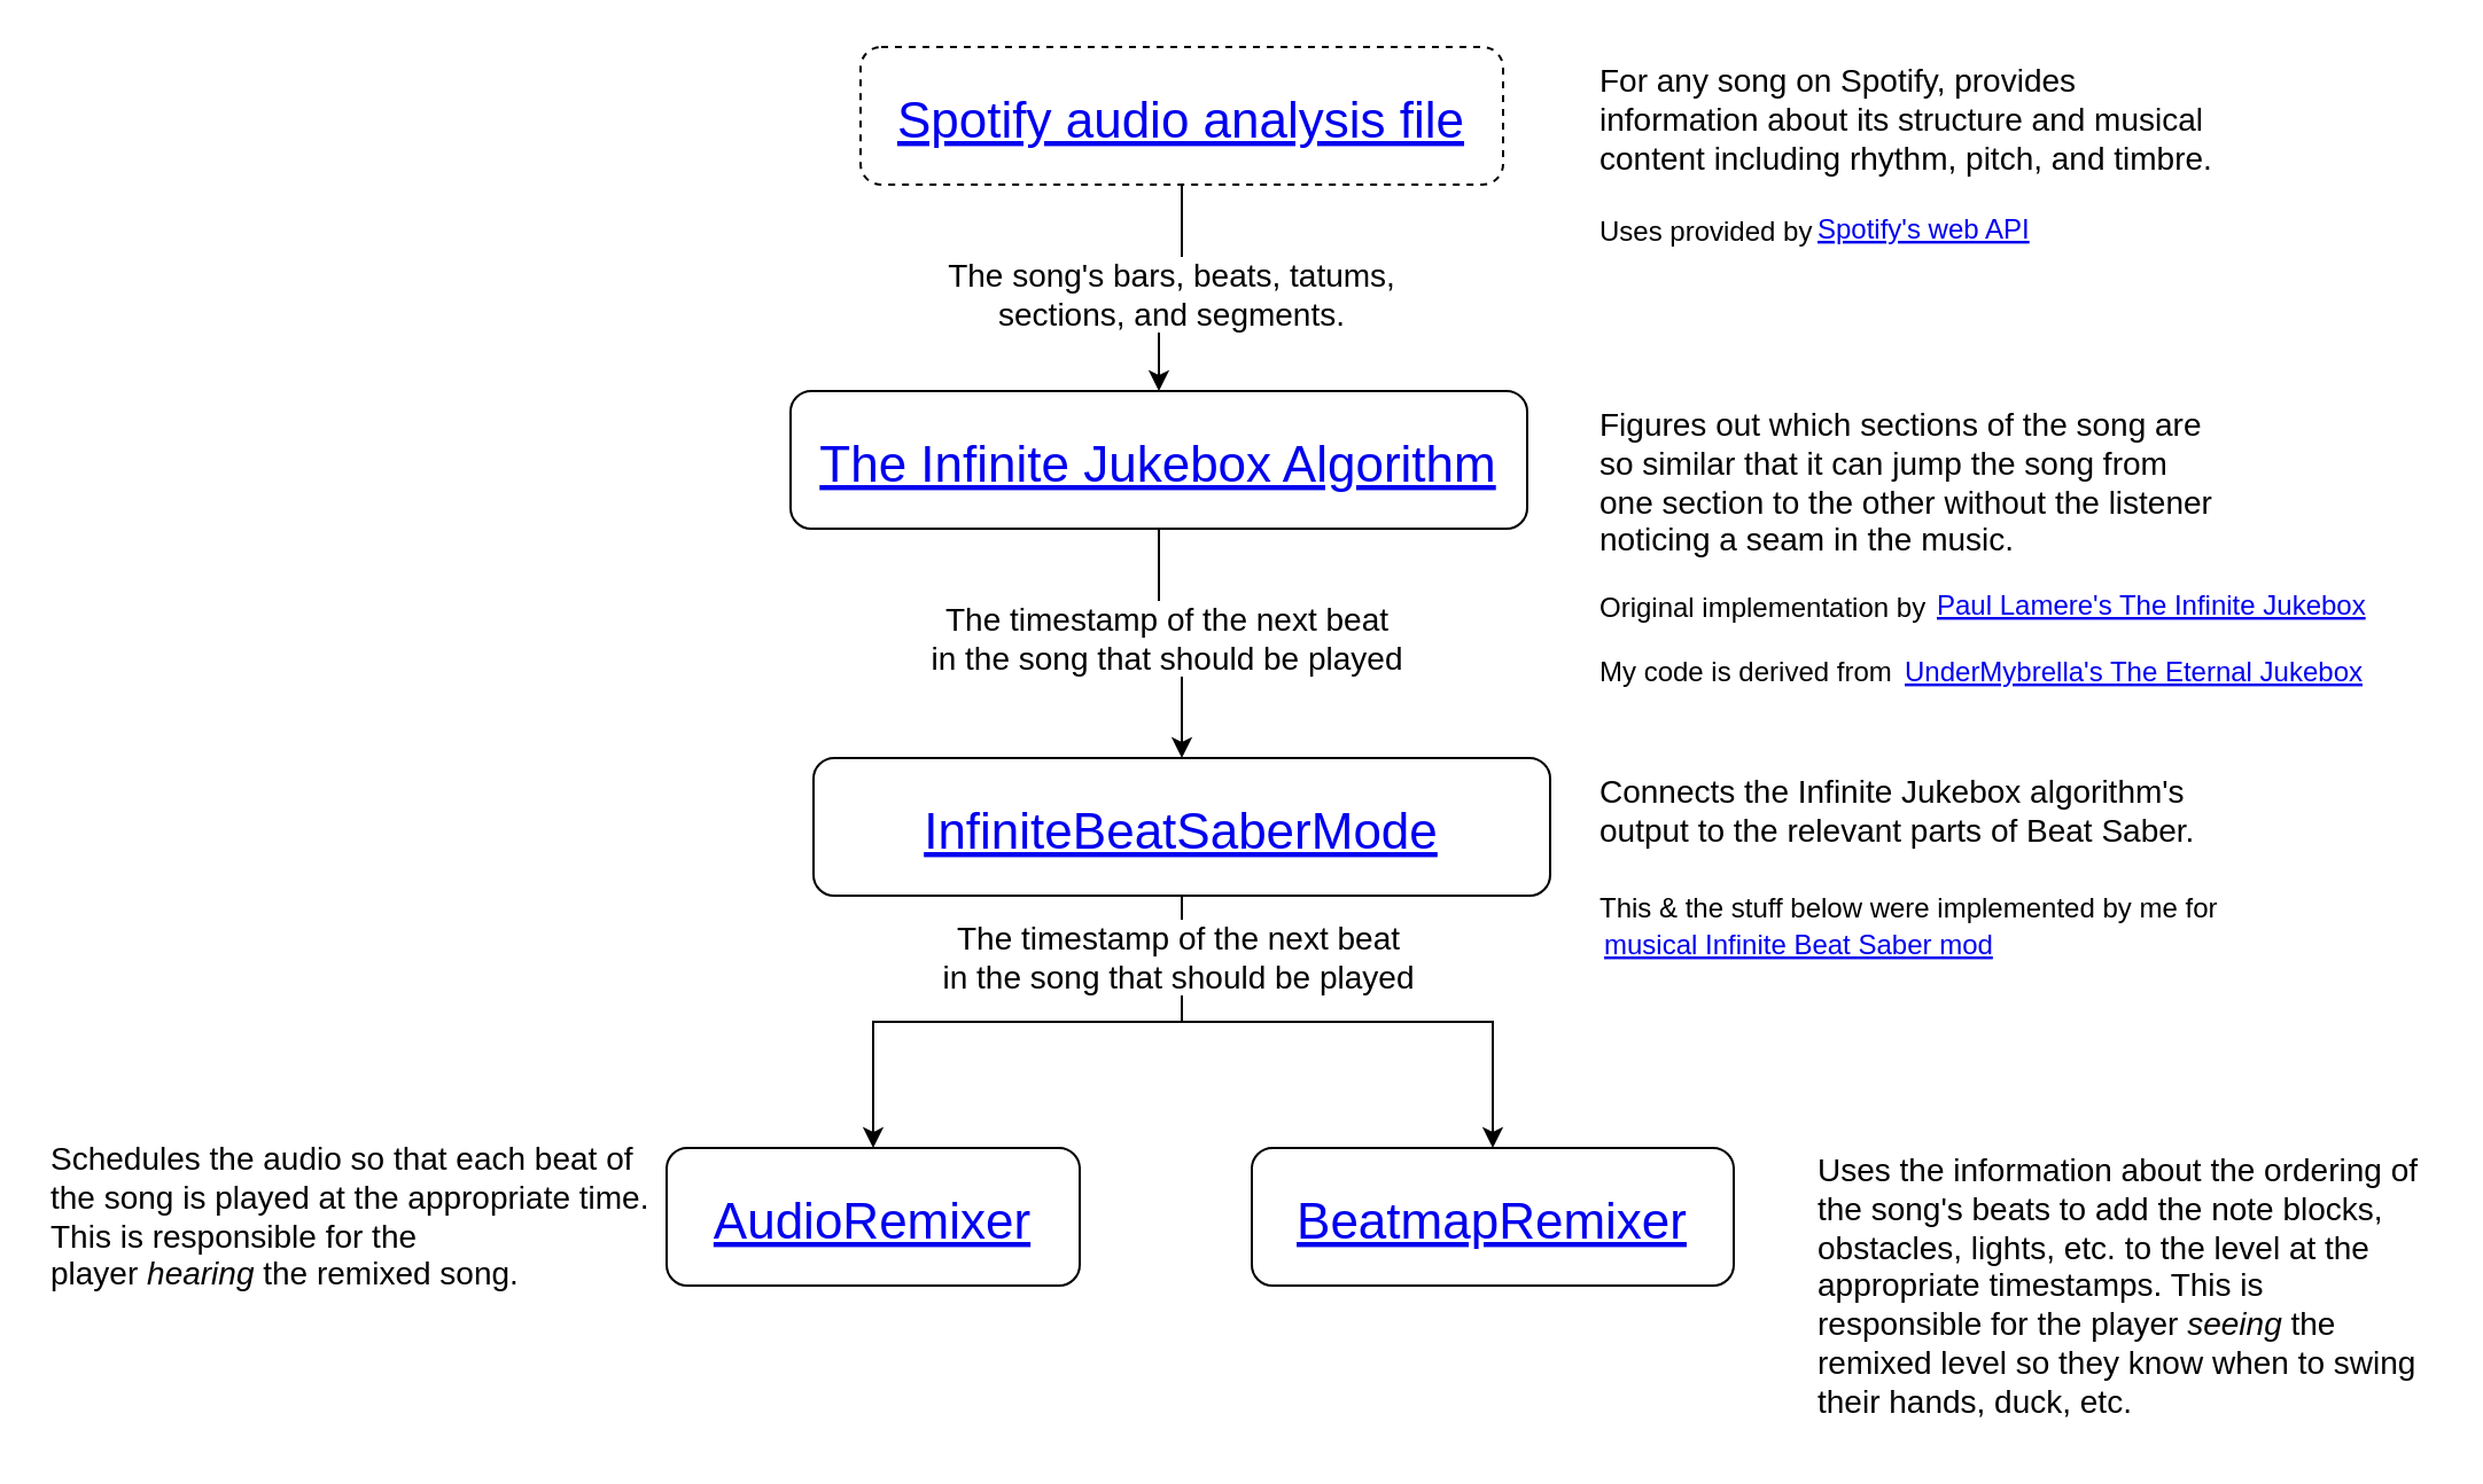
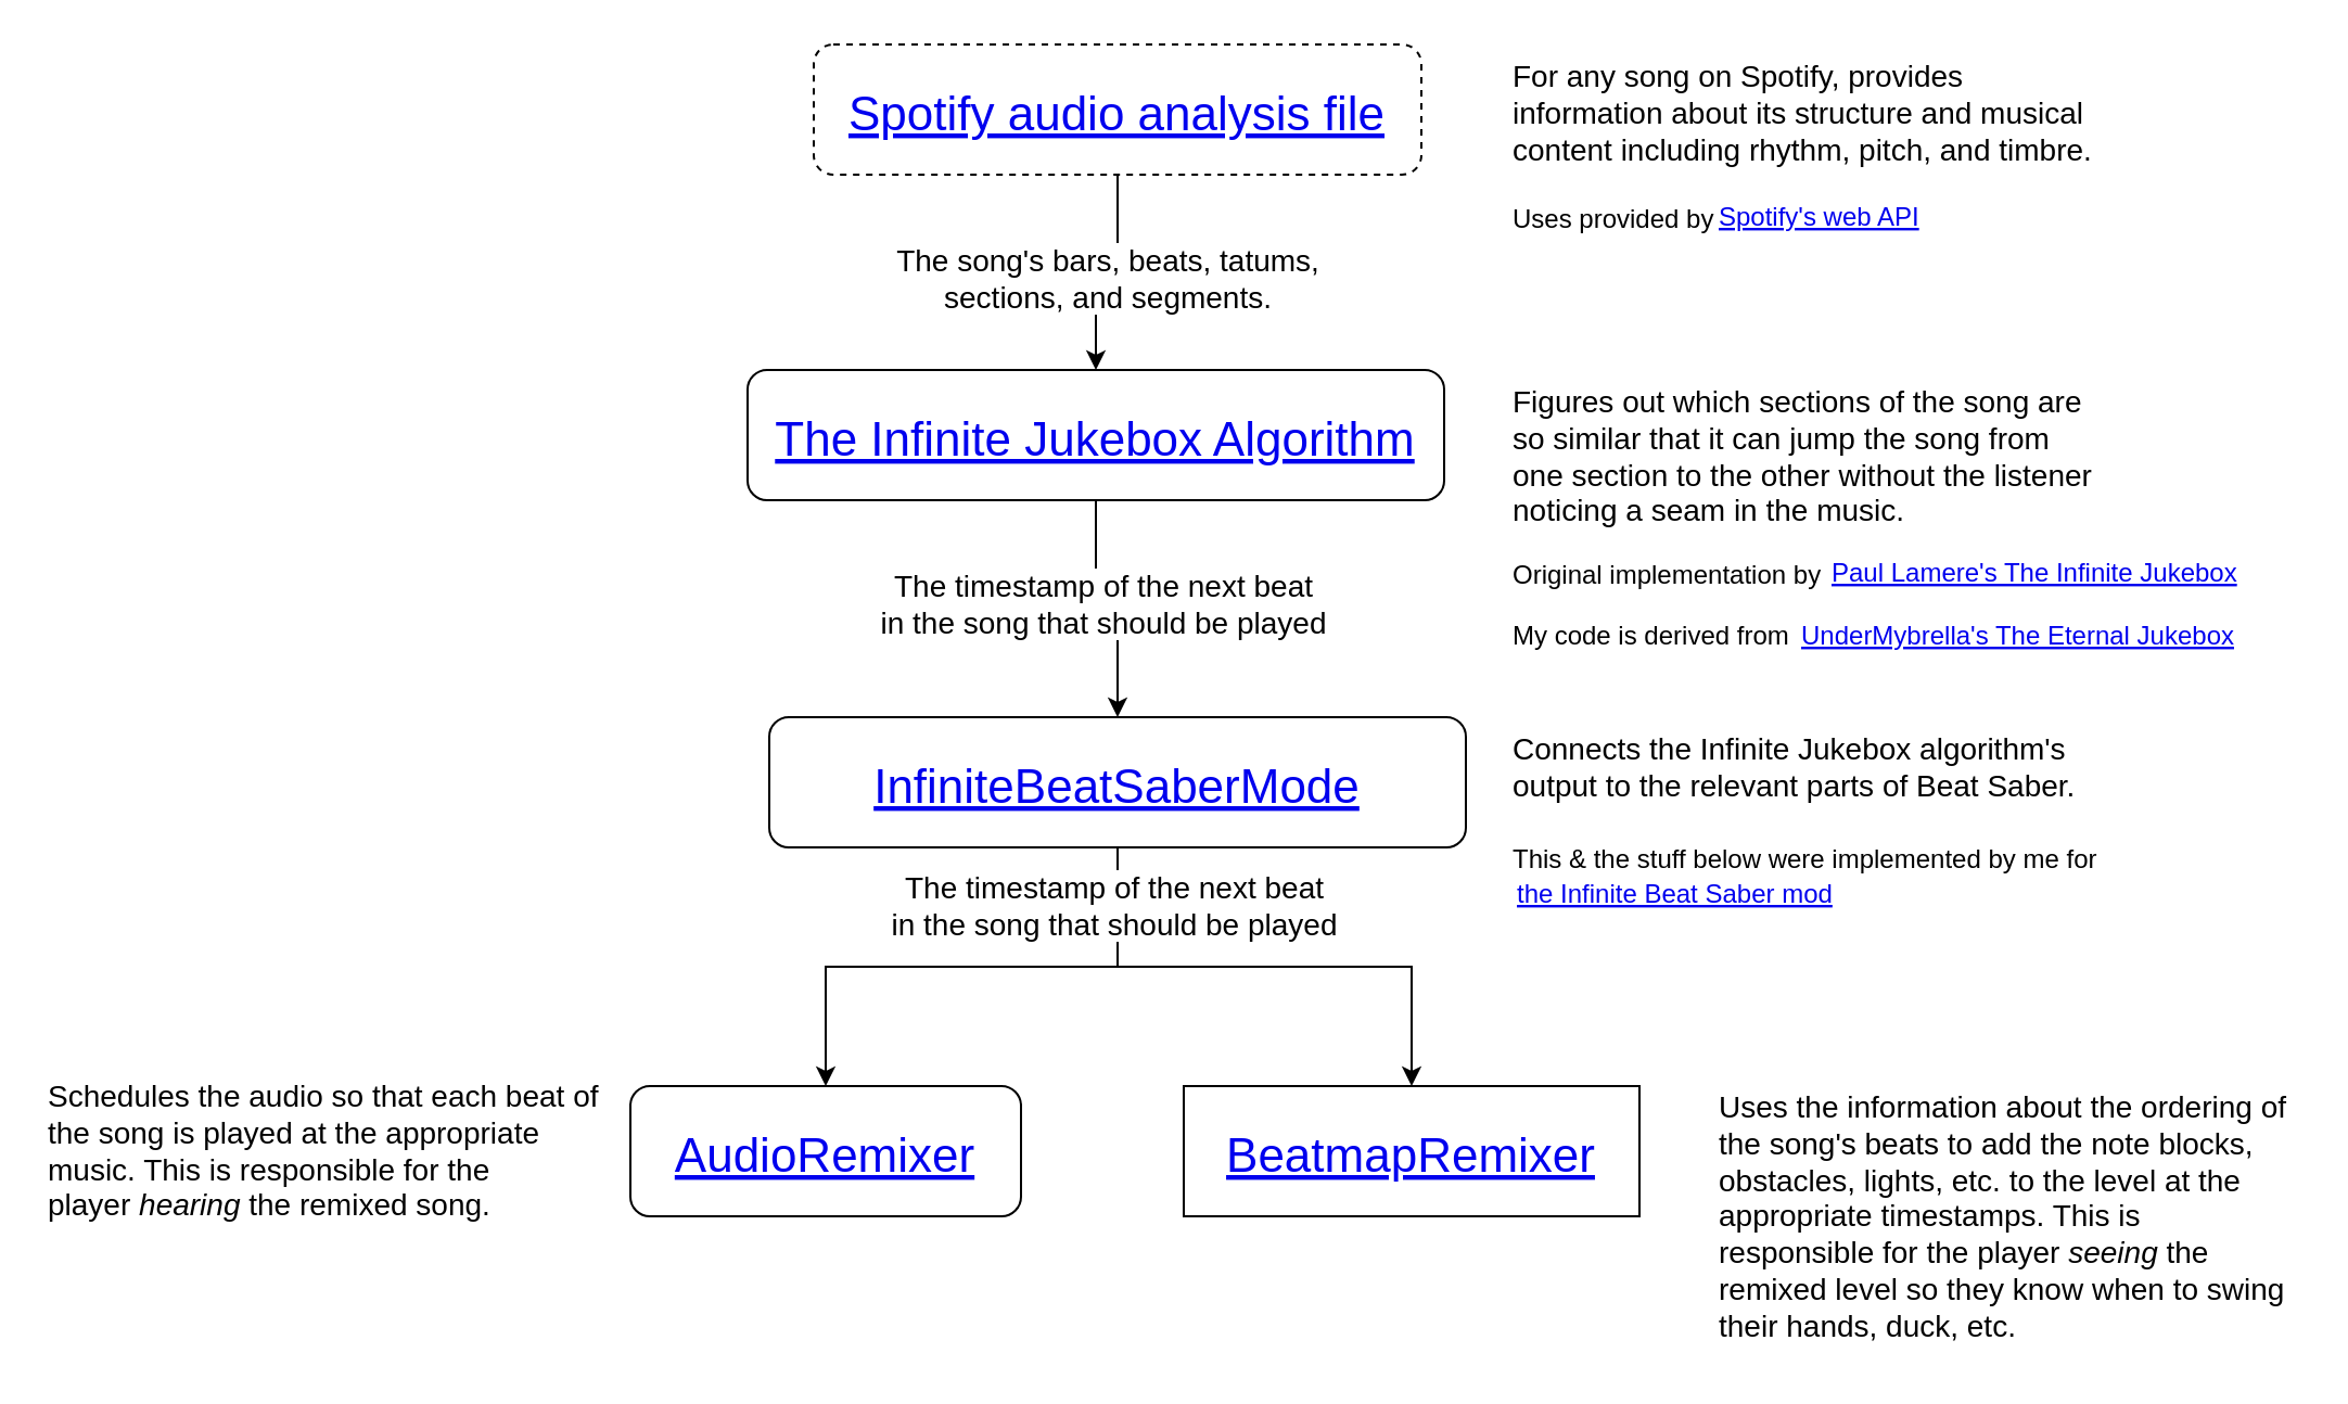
  <mxCell id="0" />
  <mxCell id="1" parent="0" />
  <mxCell id="2" value="This &amp;amp; the stuff below were implemented by me for" style="text;strokeColor=none;align=left;fillColor=none;html=1;verticalAlign=middle;whiteSpace=wrap;rounded=0;" vertex="1" parent="1"><mxGeometry x="695" y="361" width="280" height="70" as="geometry" /></mxCell>
  <mxCell id="3" value="UnderMybrella's The Eternal Jukebox" style="fontColor=#0000EE;fontStyle=4;rounded=1;overflow=hidden;spacing=10;fillColor=none;strokeColor=none;fontSize=12;align=left;verticalAlign=top;" vertex="1" parent="1"><mxGeometry x="820" y="271" width="225" height="32" as="geometry" /></mxCell>
  <mxCell id="4" value="My code is derived from" style="text;strokeColor=none;align=left;fillColor=none;html=1;verticalAlign=middle;whiteSpace=wrap;rounded=0;" vertex="1" parent="1"><mxGeometry x="695" y="258" width="130" height="70" as="geometry" /></mxCell>
  <mxCell id="5" value="Figures out which sections of the song are so similar that it can jump the song from one section to the other without the listener noticing a seam in the music." style="text;strokeColor=none;align=left;fillColor=none;html=1;verticalAlign=top;whiteSpace=wrap;rounded=0;fontSize=14;" vertex="1" parent="1"><mxGeometry x="695" y="170" width="270" height="80" as="geometry" /></mxCell>
  <mxCell id="6" value="&lt;font style=&quot;font-size: 14px;&quot;&gt;For any song on Spotify, provides information about its structure and musical content including rhythm, pitch, and timbre.&lt;br&gt;&lt;/font&gt;" style="text;strokeColor=none;align=left;fillColor=none;html=1;verticalAlign=top;whiteSpace=wrap;rounded=0;fontSize=14;" vertex="1" parent="1"><mxGeometry x="695" y="20" width="270" height="60" as="geometry" /></mxCell>
  <mxCell id="7" style="edgeStyle=orthogonalEdgeStyle;rounded=0;orthogonalLoop=1;jettySize=auto;html=1;exitX=0.5;exitY=1;exitDx=0;exitDy=0;entryX=0.5;entryY=0;entryDx=0;entryDy=0;" edge="1" parent="1" source="9" target="12"><mxGeometry relative="1" as="geometry" /></mxCell>
  <mxCell id="8" value="The song's bars, beats, tatums,&lt;br style=&quot;font-size: 14px;&quot;&gt;sections, and segments." style="edgeLabel;html=1;align=center;verticalAlign=middle;resizable=0;points=[];fontSize=14;" vertex="1" connectable="0" parent="7"><mxGeometry y="2" relative="1" as="geometry"><mxPoint as="offset" /></mxGeometry></mxCell>
  <mxCell id="9" value="Spotify audio analysis file" style="fontColor=#0000EE;fontStyle=4;rounded=1;overflow=hidden;spacing=10;fontSize=22;dashed=1;" vertex="1" parent="1"><mxGeometry x="374.5" y="20" width="280" height="60" as="geometry" /></mxCell>
  <mxCell id="10" style="edgeStyle=orthogonalEdgeStyle;rounded=0;orthogonalLoop=1;jettySize=auto;html=1;entryX=0.5;entryY=0;entryDx=0;entryDy=0;" edge="1" parent="1" source="12" target="19"><mxGeometry relative="1" as="geometry" /></mxCell>
  <mxCell id="11" value="The timestamp of the next beat&lt;br&gt;in the song that should be played" style="edgeLabel;html=1;align=center;verticalAlign=middle;resizable=0;points=[];fontSize=14;" vertex="1" connectable="0" parent="10"><mxGeometry x="-0.04" y="3" relative="1" as="geometry"><mxPoint as="offset" /></mxGeometry></mxCell>
  <mxCell id="12" value="The Infinite Jukebox Algorithm" style="fontColor=#0000EE;fontStyle=4;rounded=1;overflow=hidden;spacing=10;fontSize=22;" vertex="1" parent="1"><mxGeometry x="344" y="170" width="321" height="60" as="geometry" /></mxCell>
  <mxCell id="13" value="Spotify's web API" style="fontColor=#0000EE;fontStyle=4;rounded=1;overflow=hidden;spacing=10;fillColor=none;strokeColor=none;fontSize=12;align=left;verticalAlign=top;" vertex="1" parent="1"><mxGeometry x="782" y="78" width="130" height="50" as="geometry" /></mxCell>
  <mxCell id="14" value="Uses provided by&amp;nbsp;" style="text;strokeColor=none;align=left;fillColor=none;html=1;verticalAlign=middle;whiteSpace=wrap;rounded=0;" vertex="1" parent="1"><mxGeometry x="695" y="66" width="106" height="70" as="geometry" /></mxCell>
  <mxCell id="15" value="Original implementation by&amp;nbsp;" style="text;strokeColor=none;align=left;fillColor=none;html=1;verticalAlign=middle;whiteSpace=wrap;rounded=0;" vertex="1" parent="1"><mxGeometry x="695" y="230" width="160" height="70" as="geometry" /></mxCell>
  <mxCell id="16" style="edgeStyle=orthogonalEdgeStyle;rounded=0;orthogonalLoop=1;jettySize=auto;html=1;exitX=0.5;exitY=1;exitDx=0;exitDy=0;entryX=0.5;entryY=0;entryDx=0;entryDy=0;" edge="1" parent="1" source="19" target="22"><mxGeometry relative="1" as="geometry" /></mxCell>
  <mxCell id="17" style="edgeStyle=orthogonalEdgeStyle;rounded=0;orthogonalLoop=1;jettySize=auto;html=1;exitX=0.5;exitY=1;exitDx=0;exitDy=0;entryX=0.5;entryY=0;entryDx=0;entryDy=0;" edge="1" parent="1" source="19" target="23"><mxGeometry relative="1" as="geometry" /></mxCell>
  <mxCell id="18" value="&lt;font style=&quot;font-size: 14px;&quot;&gt;The timestamp of the next beat&lt;br style=&quot;border-color: var(--border-color);&quot;&gt;in the song that should be played&lt;/font&gt;" style="edgeLabel;html=1;align=center;verticalAlign=middle;resizable=0;points=[];" vertex="1" connectable="0" parent="17"><mxGeometry x="-0.788" y="-2" relative="1" as="geometry"><mxPoint as="offset" /></mxGeometry></mxCell>
  <mxCell id="19" value="InfiniteBeatSaberMode" style="fontColor=#0000EE;fontStyle=4;rounded=1;overflow=hidden;spacing=10;fontSize=22;" vertex="1" parent="1"><mxGeometry x="354" y="330" width="321" height="60" as="geometry" /></mxCell>
  <mxCell id="20" value="Connects the Infinite Jukebox algorithm's output to the relevant parts of Beat Saber." style="text;strokeColor=none;align=left;fillColor=none;html=1;verticalAlign=top;whiteSpace=wrap;rounded=0;fontSize=14;" vertex="1" parent="1"><mxGeometry x="695" y="330" width="270" height="80" as="geometry" /></mxCell>
- <mxCell id="21" value="musical Infinite Beat Saber mod" style="fontColor=#0000EE;fontStyle=4;rounded=1;overflow=hidden;spacing=10;fillColor=none;strokeColor=none;fontSize=12;align=left;verticalAlign=top;" vertex="1" parent="1"><mxGeometry x="689" y="390" width="211" height="50" as="geometry" /></mxCell>
+ <mxCell id="21" value="the Infinite Beat Saber mod" style="fontColor=#0000EE;fontStyle=4;rounded=1;overflow=hidden;spacing=10;fillColor=none;strokeColor=none;fontSize=12;align=left;verticalAlign=top;" vertex="1" parent="1"><mxGeometry x="689" y="390" width="211" height="50" as="geometry" /></mxCell>
  <mxCell id="22" value="AudioRemixer" style="fontColor=#0000EE;fontStyle=4;rounded=1;overflow=hidden;spacing=10;fontSize=22;" vertex="1" parent="1"><mxGeometry x="290" y="500" width="180" height="60" as="geometry" /></mxCell>
- <mxCell id="23" value="BeatmapRemixer" style="fontColor=#0000EE;fontStyle=4;rounded=1;overflow=hidden;spacing=10;fontSize=22;" vertex="1" parent="1"><mxGeometry x="545" y="500" width="210" height="60" as="geometry" /></mxCell>
- <mxCell id="24" value="Schedules the audio so that each beat of the song is played at the appropriate time. This is responsible for the player&amp;nbsp;&lt;i&gt;hearing&lt;/i&gt;&amp;nbsp;the remixed song." style="text;strokeColor=none;align=left;fillColor=none;html=1;verticalAlign=top;whiteSpace=wrap;rounded=0;fontSize=14;" vertex="1" parent="1"><mxGeometry x="20" y="490" width="270" height="80" as="geometry" /></mxCell>
+ <mxCell id="23" value="BeatmapRemixer" style="fontColor=#0000EE;fontStyle=4;overflow=hidden;spacing=10;fontSize=22;rounded=0;" vertex="1" parent="1"><mxGeometry x="545" y="500" width="210" height="60" as="geometry" /></mxCell>
+ <mxCell id="24" value="Schedules the audio so that each beat of the song is played at the appropriate music. This is responsible for the player&amp;nbsp;&lt;i&gt;hearing&lt;/i&gt;&amp;nbsp;the remixed song." style="text;strokeColor=none;align=left;fillColor=none;html=1;verticalAlign=top;whiteSpace=wrap;rounded=0;fontSize=14;" vertex="1" parent="1"><mxGeometry x="20" y="490" width="270" height="80" as="geometry" /></mxCell>
  <mxCell id="25" value="Uses the information about the ordering of the song's beats to add the note blocks, obstacles, lights, etc. to the level at the appropriate timestamps. This is responsible for the player &lt;i&gt;seeing&lt;/i&gt;&amp;nbsp;the remixed level so they know when to swing their hands, duck, etc." style="text;strokeColor=none;align=left;fillColor=none;html=1;verticalAlign=top;whiteSpace=wrap;rounded=0;fontSize=14;" vertex="1" parent="1"><mxGeometry x="790" y="495" width="270" height="130" as="geometry" /></mxCell>
  <mxCell id="26" value="Paul Lamere's The Infinite Jukebox" style="fontColor=#0000EE;fontStyle=4;rounded=1;overflow=hidden;spacing=10;fillColor=none;strokeColor=none;fontSize=12;align=left;verticalAlign=top;" vertex="1" parent="1"><mxGeometry x="834" y="242" width="211" height="38" as="geometry" /></mxCell>
